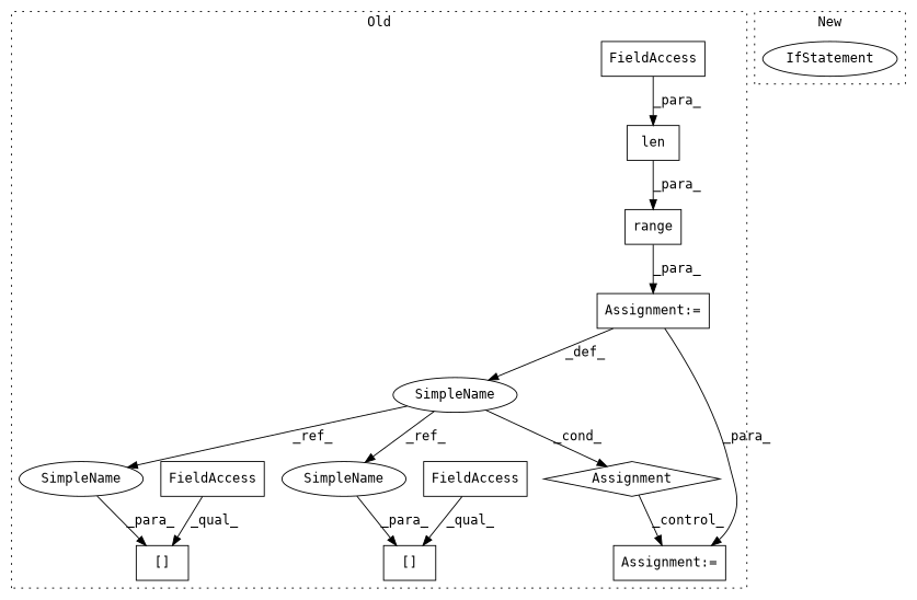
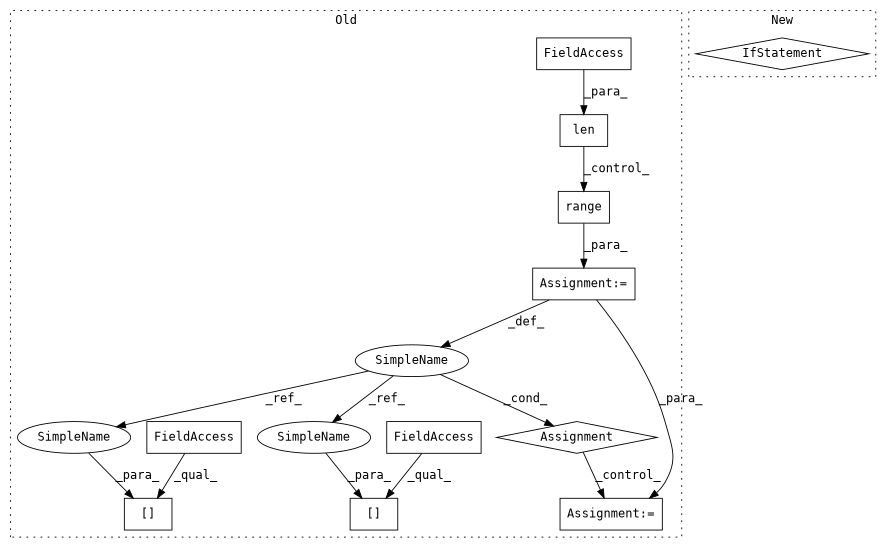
  digraph {
    fontname="DejaVu Sans Mono"
    node [a=42 fontname="DejaVu Sans Mono" l=1 s="3364,3447" shape=box]
    edge [fontname="DejaVu Sans Mono"]
    n1 [a=32 l="6,1" label=range s="3425,3446"]
    n2 [a=7 l="53,2" label="Assignment:="]
    n3 [a=70 l="53,2" label=Assignment shape=diamond]
    n4 [a=2 l="11,1" label="[]" s="3619,3631"]
    n5 [label=SimpleName s=3421 shape=ellipse]
    n6 [a=7 l="57,2" label="Assignment:=" s="3471,3561"]
    n7 [a=32 l="4,1" label=len s="3431,3445"]
    n8 [a=22 l=10 label=FieldAccess s=3619]
    n9 [a=22 l=10 label=FieldAccess s=3435]
    n10 [a=2 l="11,1" label="[]" s="3577,3589"]
    n11 [a=22 l=10 label=FieldAccess s=3577]
    n12 [label=SimpleName s=3630 shape=ellipse]
    n13 [label=SimpleName s=3588 shape=ellipse]
-   n14 [a=25 l=30 label=IfStatement s=3512 shape=ellipse]
+   n14 [a=25 l=30 label=IfStatement s=3512 shape=diamond]
    subgraph cluster_1 {
      label=Old
      style=dotted
      n1
      n2
      n3
      n4
      n5
      n6
      n7
      n8
      n9
      n10
      n11
      n12
      n13
    }
    subgraph cluster_2 {
      label=New
      style=dotted
      n14
    }
    n1 -> n2 [label=_para_]
    n2 -> n5 [label=_def_]
    n2 -> n6 [label=_para_]
    n3 -> n6 [label=_control_]
    n5 -> n3 [label=_cond_]
    n5 -> n12 [label=_ref_]
    n5 -> n13 [label=_ref_]
-   n7 -> n1 [label=_para_]
+   n7 -> n1 [label=_control_]
    n8 -> n4 [label=_qual_]
    n9 -> n7 [label=_para_]
    n11 -> n10 [label=_qual_]
    n12 -> n4 [label=_para_]
    n13 -> n10 [label=_para_]
  }
